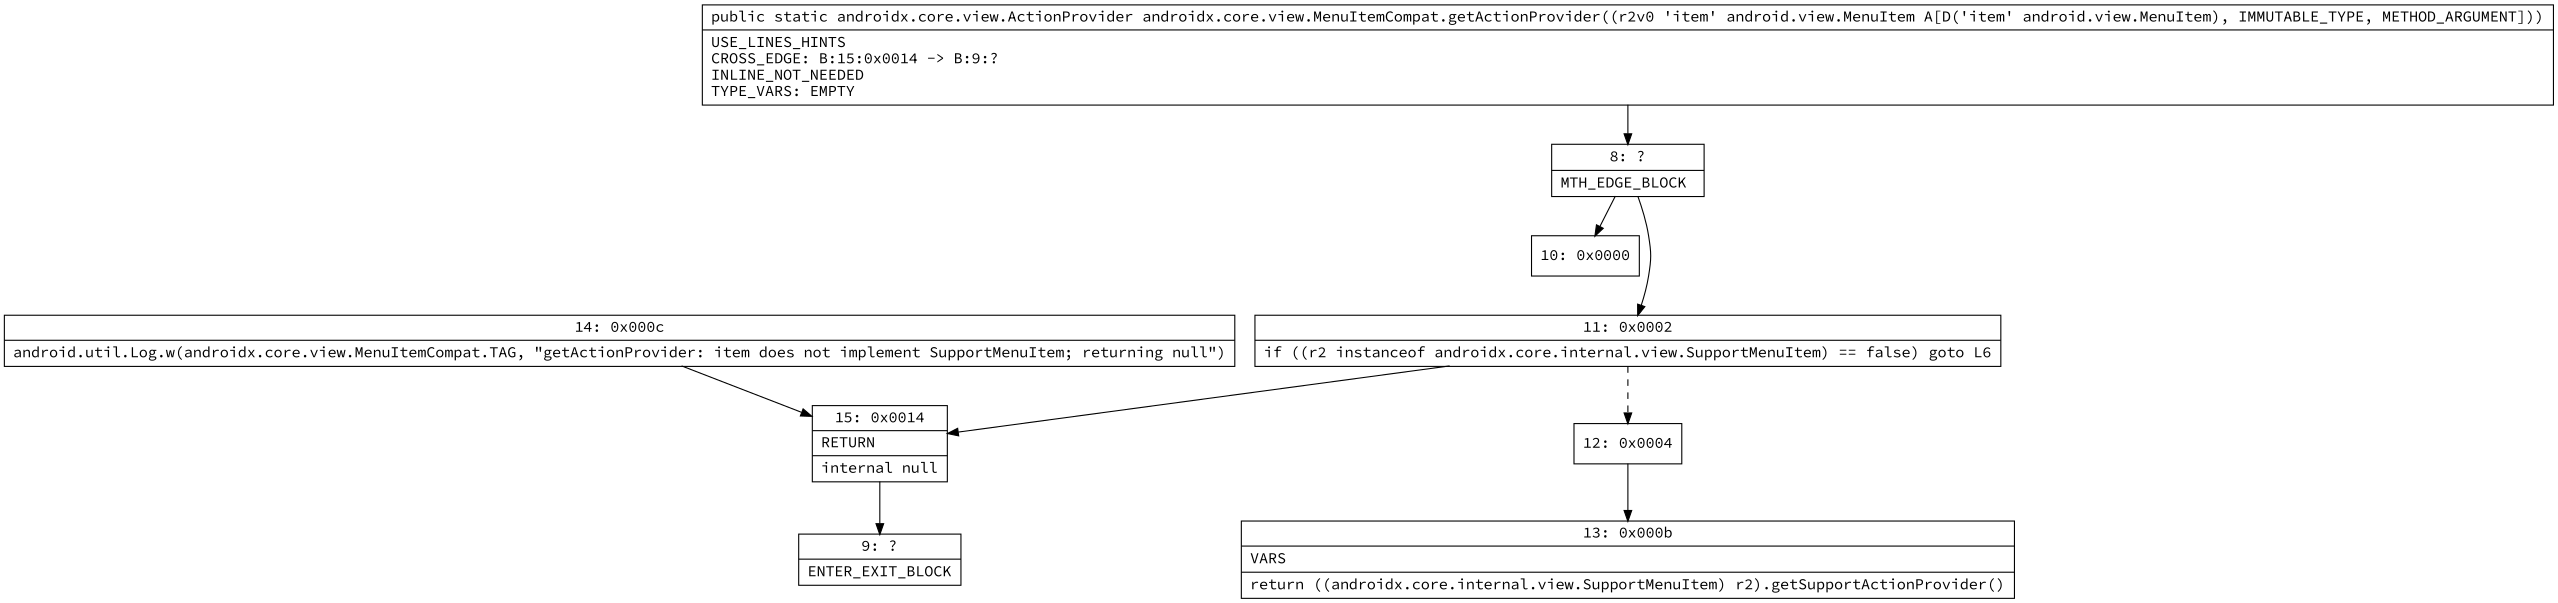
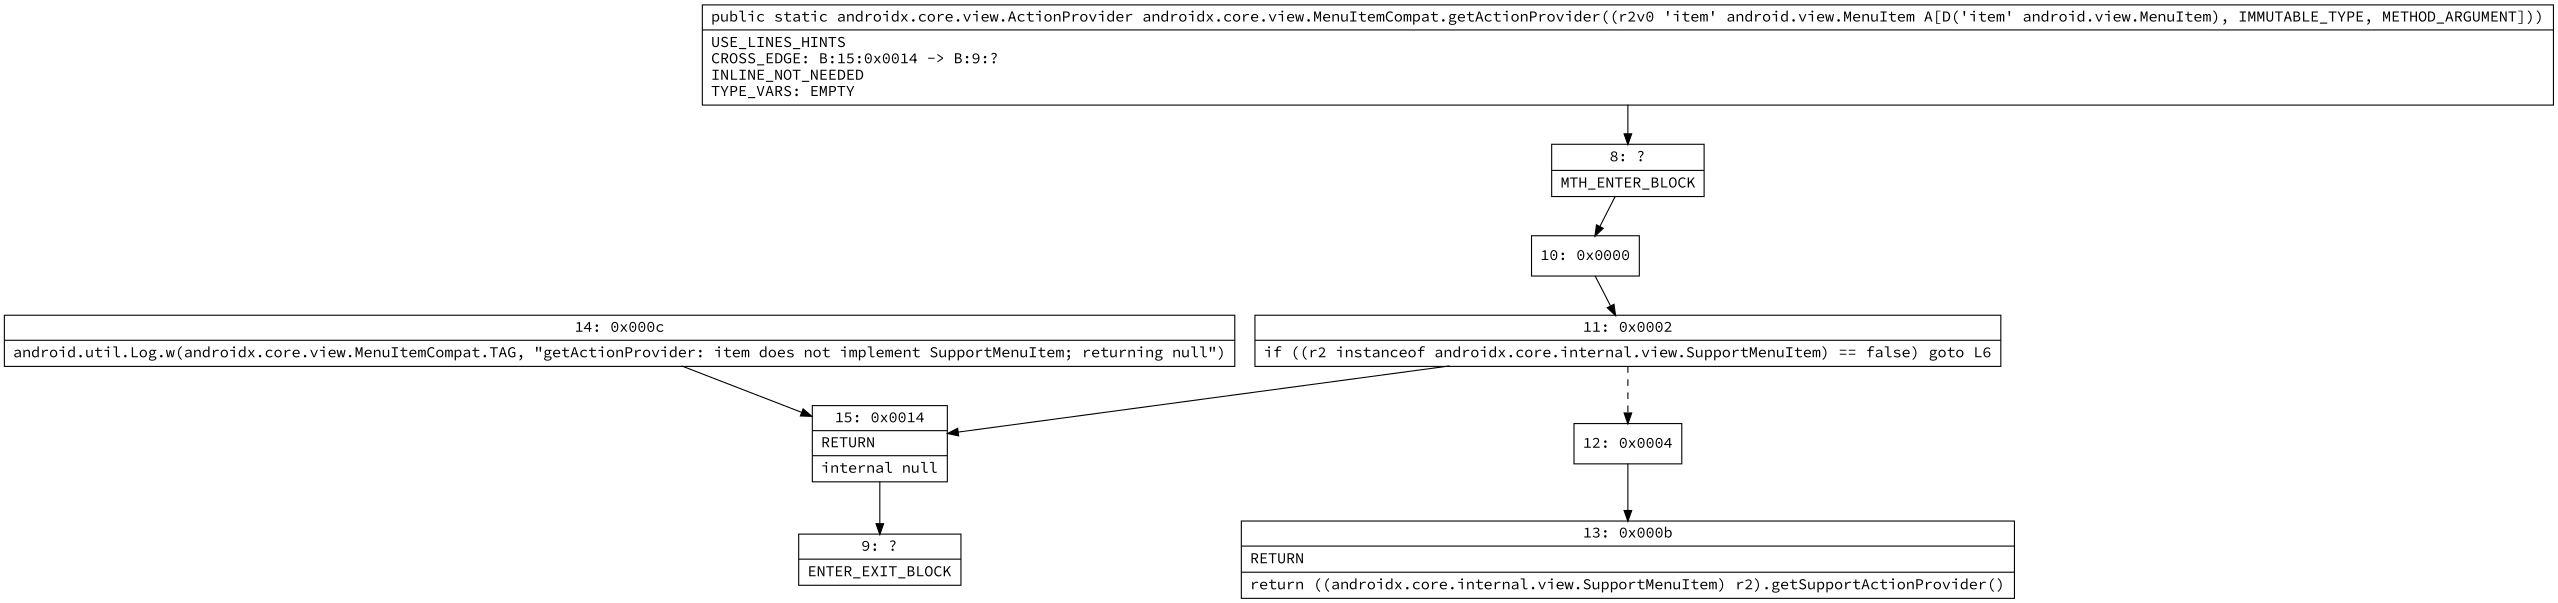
  digraph {
    fontname="Source Code Pro"
    node [fontname="Source Code Pro" shape=record]
    edge [fontname="Source Code Pro"]
-   n1 [label="{8\:\ ?|MTH_EDGE_BLOCK\l}"]
+   n1 [label="{8\:\ ?|MTH_ENTER_BLOCK\l}"]
    n2 [label="{10\:\ 0x0000}"]
    n3 [label="{11\:\ 0x0002|if ((r2 instanceof androidx.core.internal.view.SupportMenuItem) == false) goto L6\l}"]
    n4 [label="{12\:\ 0x0004}"]
    n5 [label="{15\:\ 0x0014|RETURN\l|internal null\l}"]
-   n6 [label="{13\:\ 0x000b|VARS\l|return ((androidx.core.internal.view.SupportMenuItem) r2).getSupportActionProvider()\l}"]
+   n6 [label="{13\:\ 0x000b|RETURN\l|return ((androidx.core.internal.view.SupportMenuItem) r2).getSupportActionProvider()\l}"]
    n7 [label="{14\:\ 0x000c|android.util.Log.w(androidx.core.view.MenuItemCompat.TAG, \"getActionProvider: item does not implement SupportMenuItem; returning null\")\l}"]
    n8 [label="{9\:\ ?|ENTER_EXIT_BLOCK\l}"]
    n9 [label="{public static androidx.core.view.ActionProvider androidx.core.view.MenuItemCompat.getActionProvider((r2v0 'item' android.view.MenuItem A[D('item' android.view.MenuItem), IMMUTABLE_TYPE, METHOD_ARGUMENT]))  | USE_LINES_HINTS\lCROSS_EDGE: B:15:0x0014 \-\> B:9:?\lINLINE_NOT_NEEDED\lTYPE_VARS: EMPTY\l}"]
    n1 -> n2
-   n1 -> n3
+   n2 -> n3
    n3 -> n4 [style=dashed]
    n3 -> n5
    n4 -> n6
    n5 -> n8
    n7 -> n5
    n9 -> n1
  }
